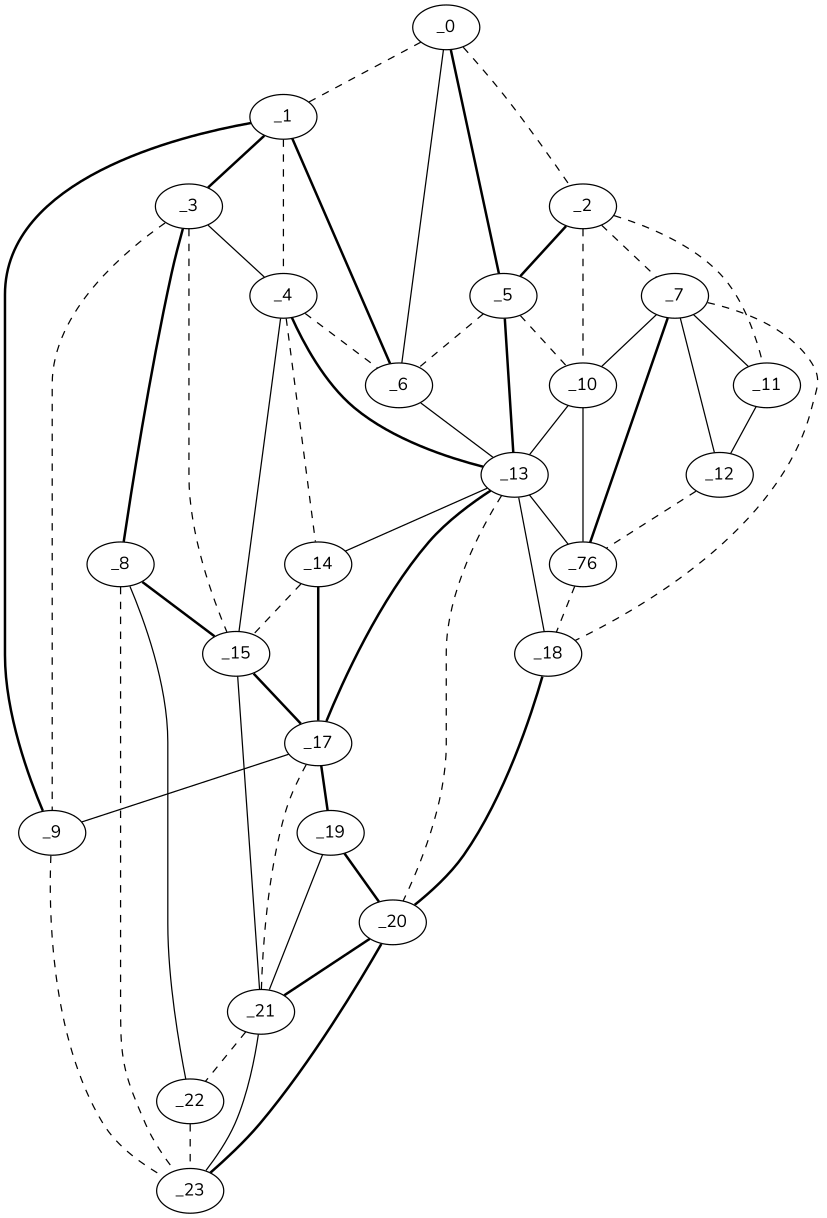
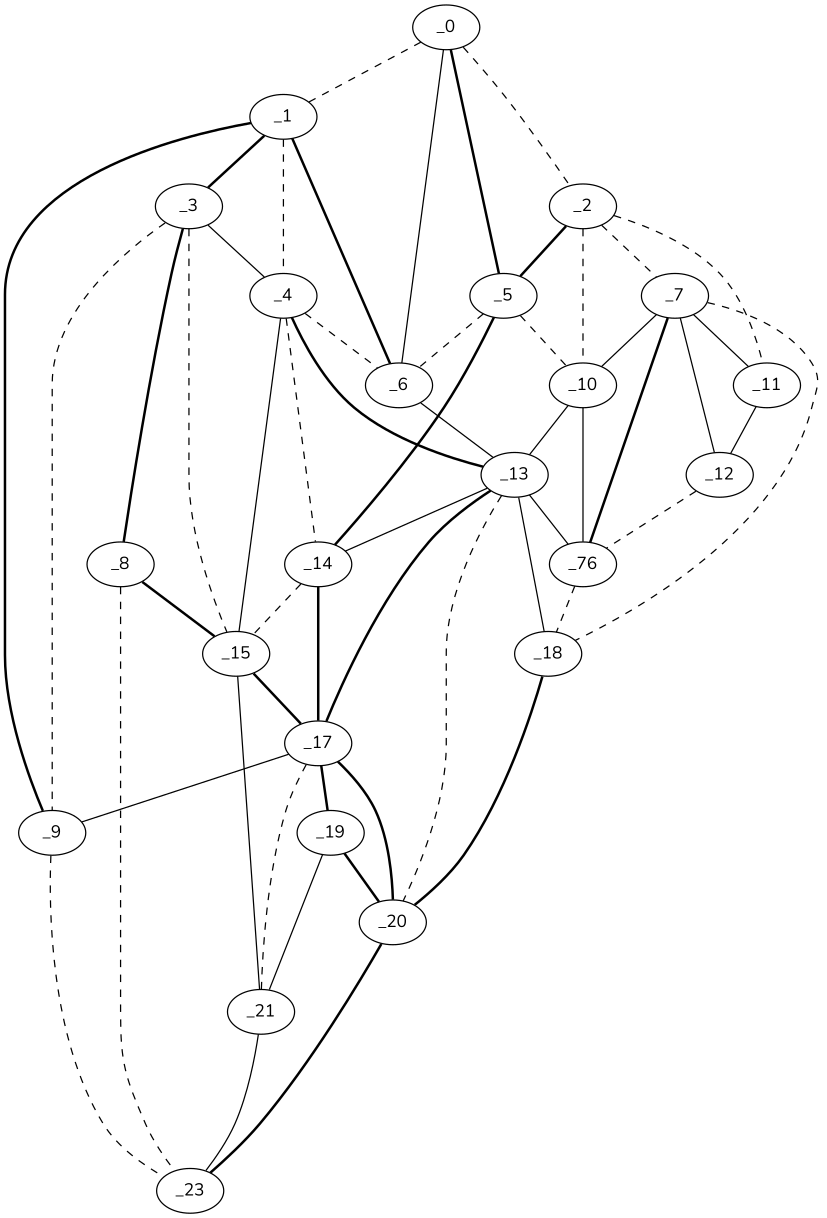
  graph {
    fontname=Nunito
    node [fontname=Nunito x=40 y=45]
    edge [fontname=Nunito style=dashed valence=2]
    _0 [x=27 y=37]
    _1 [x=28]
    _2 [x=34 y=23]
    _5 [y=35]
    _6 [y=42]
    _3 [x=35 y=69]
    _4 [x=37 y=60]
    _9 [x=45 y=124]
    _7 [x=44 y=19]
    _10 [x=46 y=28]
    _11 [x=48 y=3]
    _13 [x=58]
    _8 [x=45 y=116]
    _15 [x=64 y=63]
    _14 [x=63 y=58]
    _23 [x=99 y=70]
    _12 [x=56 y=2]
    n18 [label=_76 x=68 y=16]
    _18 [x=82 y=26]
    _17 [x=71 y=56]
    _20 [x=85 y=33]
-   _22 [x=95 y=67]
    _21 [x=89 y=59]
    _19 [x=84 y=47]
    _0 -- _1 [valence=1]
    _0 -- _2 [valence=1]
    _0 -- _5 [style=bold valence=1]
    _0 -- _6 [style=solid]
    _1 -- _6 [style=bold valence=1]
    _1 -- _3 [style=bold]
    _1 -- _4
    _1 -- _9 [style=bold valence=1]
    _2 -- _5 [style=bold]
    _2 -- _7
    _2 -- _10
    _2 -- _11 [valence=1]
    _5 -- _6
    _5 -- _10
-   _5 -- _13 [style=bold]
+   _5 -- _14 [style=bold]
    _6 -- _13 [style=solid]
    _3 -- _4 [style=solid valence=1]
    _3 -- _9
    _3 -- _8 [style=bold]
    _3 -- _15
    _4 -- _6
    _4 -- _13 [style=bold]
    _4 -- _15 [style=solid valence=1]
    _4 -- _14
    _9 -- _23 [valence=1]
    _7 -- _10 [style=solid valence=1]
    _7 -- _11 [style=solid valence=1]
    _7 -- _12 [style=solid valence=1]
    _7 -- n18 [style=bold]
    _7 -- _18 [valence=1]
    _10 -- _13 [style=solid]
    _10 -- n18 [style=solid]
    _11 -- _12 [style=solid valence=1]
    _13 -- _14 [style=solid]
    _13 -- n18 [style=solid]
    _13 -- _18 [style=solid]
    _13 -- _17 [style=bold valence=1]
    _13 -- _20 [valence=1]
    _8 -- _15 [style=bold valence=1]
    _8 -- _23 [valence=1]
-   _8 -- _22 [style=solid]
    _15 -- _17 [style=bold valence=1]
    _15 -- _21 [style=solid]
    _14 -- _15
    _14 -- _17 [style=bold]
    _12 -- n18
    n18 -- _18 [valence=1]
    _18 -- _20 [style=bold valence=1]
    _17 -- _9 [style=solid valence=1]
    _17 -- _21 [valence=1]
    _17 -- _19 [style=bold]
    _20 -- _23 [style=bold valence=1]
-   _20 -- _21 [style=bold]
-   _22 -- _23
+   _20 -- _17 [style=bold]
    _21 -- _23 [style=solid valence=1]
-   _21 -- _22
    _19 -- _20 [style=bold]
    _19 -- _21 [style=solid]
  }
